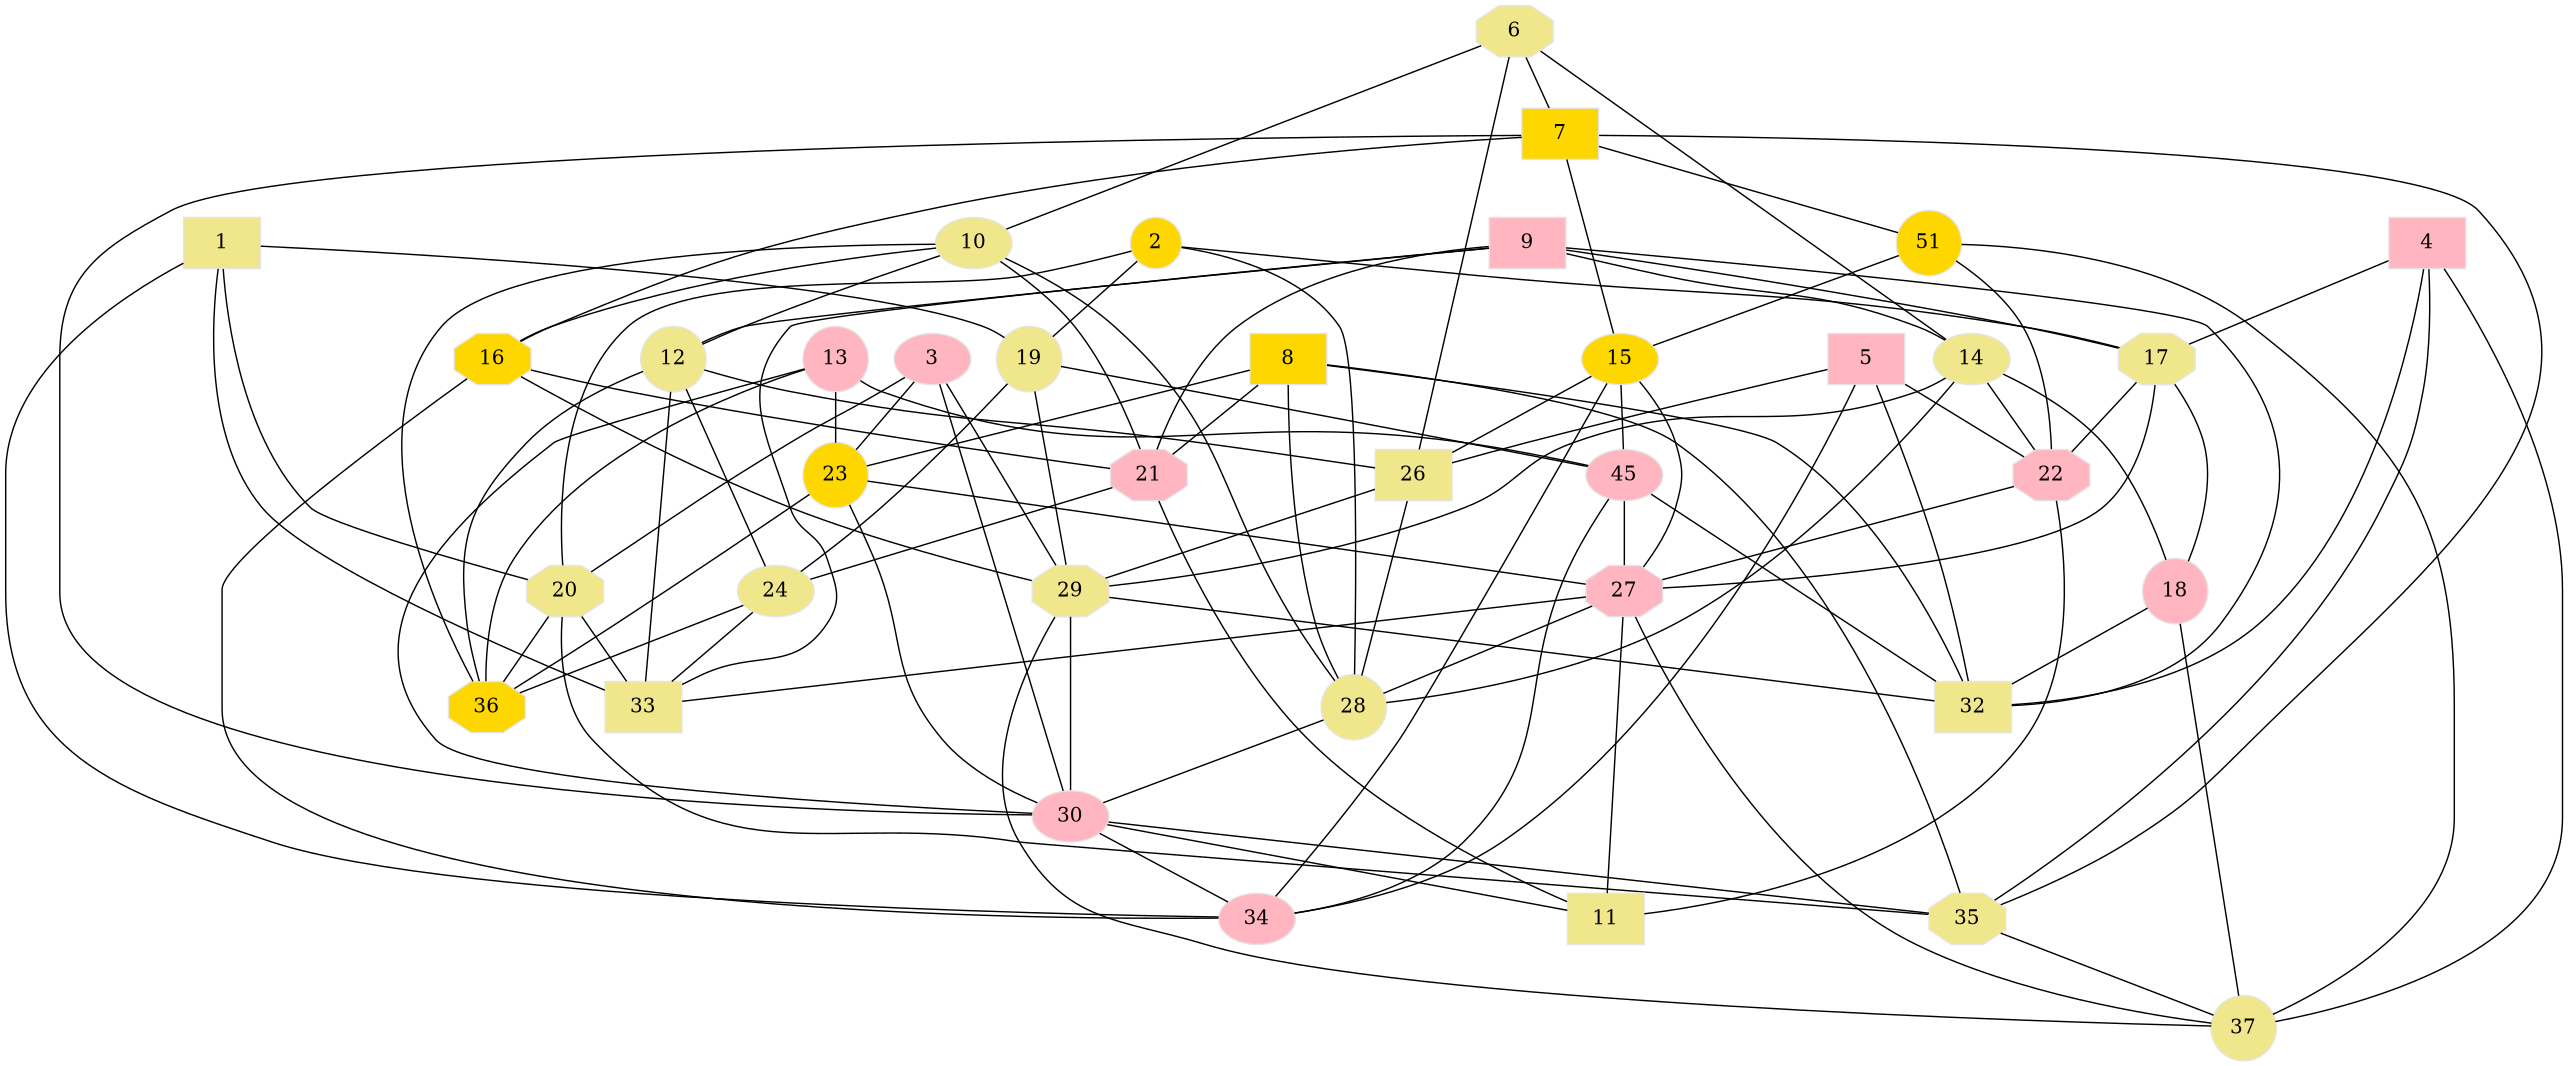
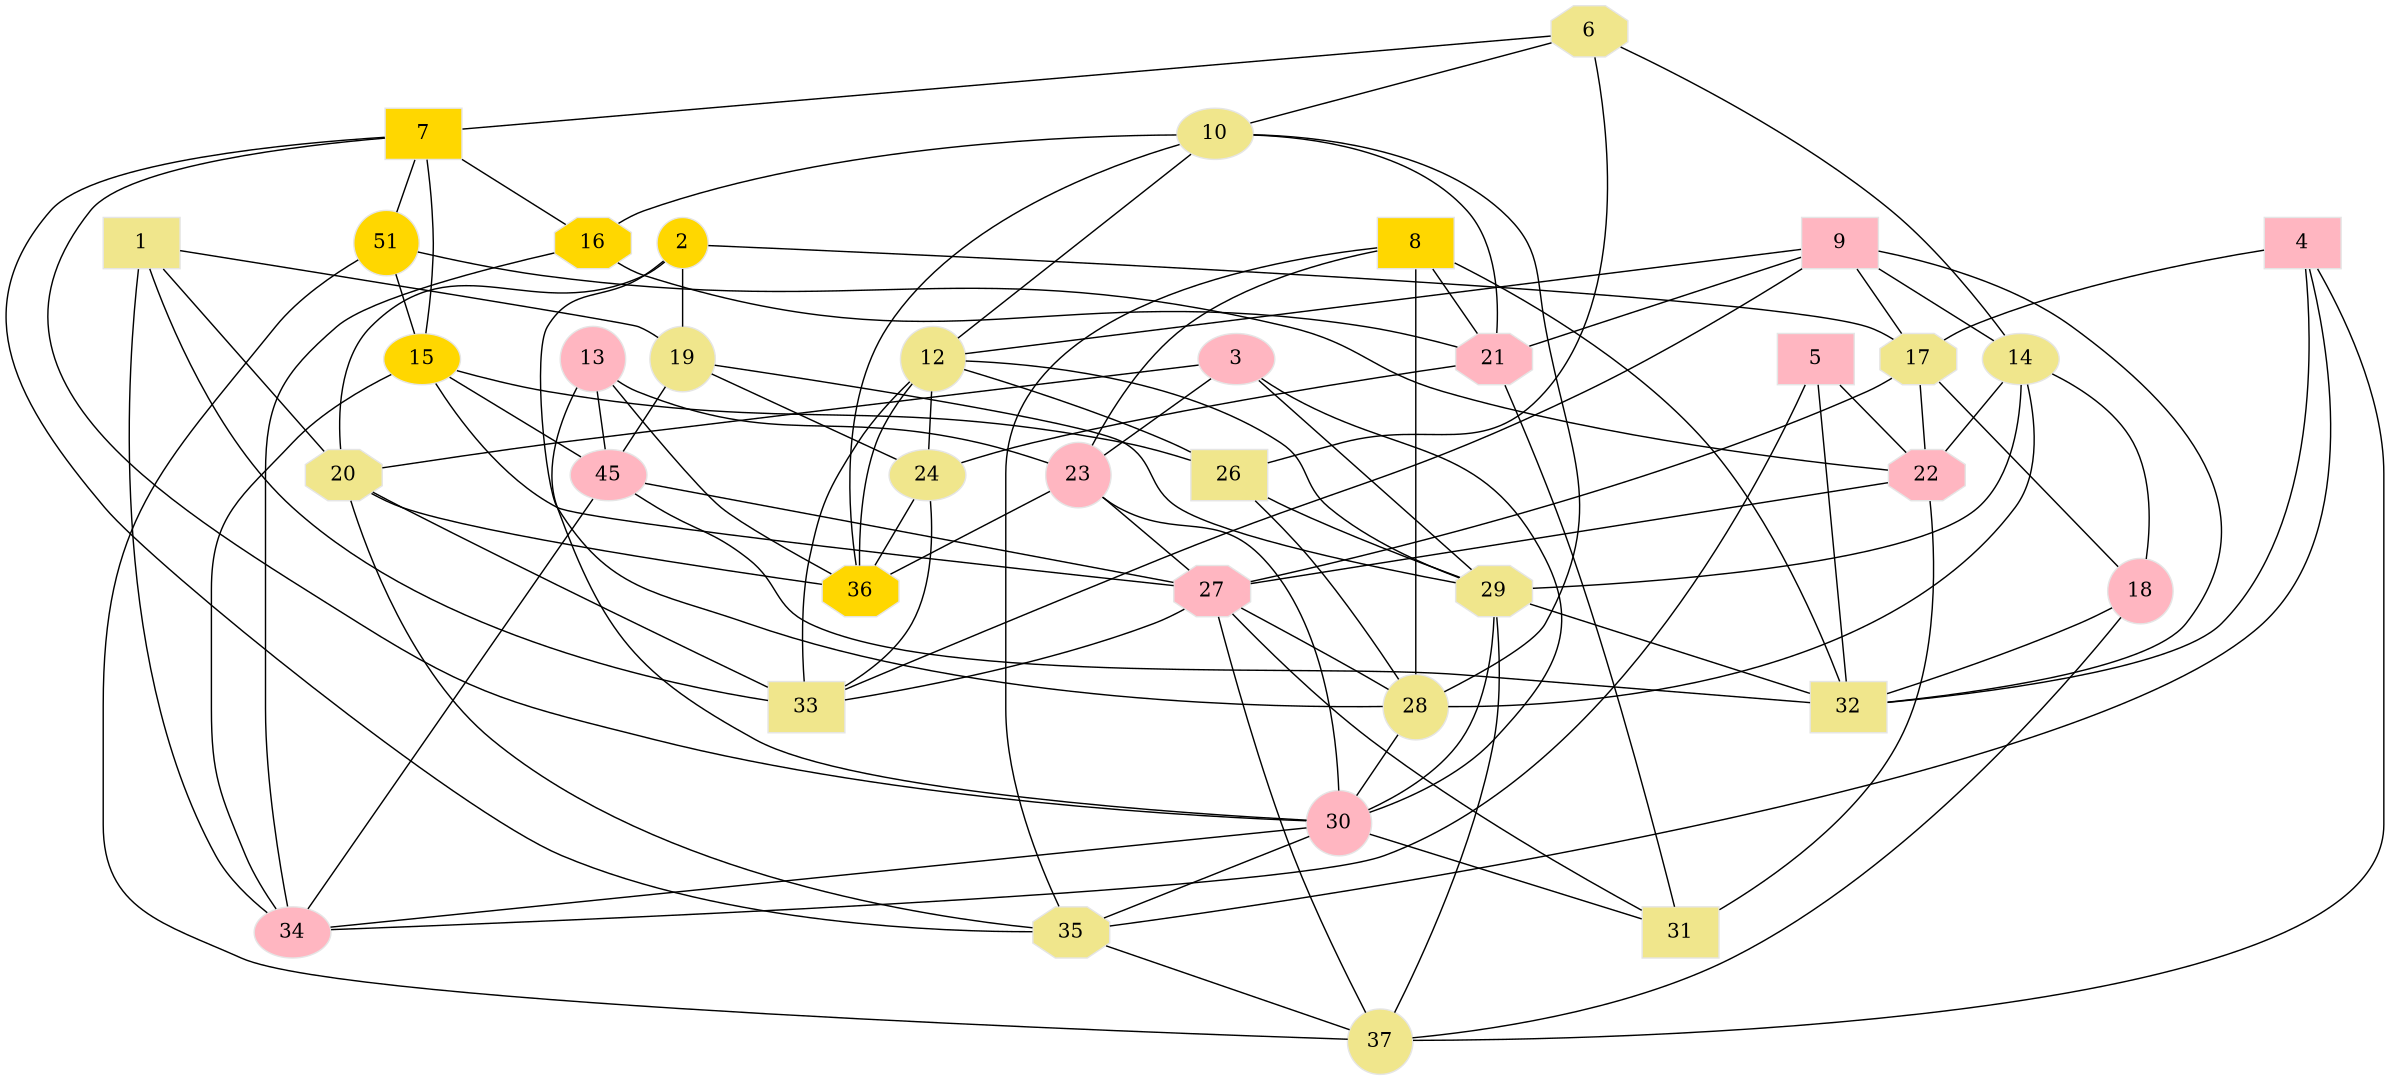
  graph {
    node [color=gray90 fillcolor=khaki shape=box style=filled]
    edge [weight=1.0]
    19 [shape=circle]
    1
    20 [shape=octagon]
    33
    34 [fillcolor=lightpink shape=ellipse]
    29 [shape=octagon]
    24 [shape=ellipse]
    n8 [fillcolor=lightpink label=45 shape=ellipse]
    35 [shape=octagon]
    36 [fillcolor=gold shape=octagon]
    2 [fillcolor=gold shape=circle]
    17 [shape=octagon]
    28 [shape=circle]
    22 [fillcolor=lightpink shape=octagon]
    18 [fillcolor=lightpink shape=circle]
    27 [fillcolor=lightpink shape=octagon]
-   30 [fillcolor=lightpink shape=ellipse]
+   30 [fillcolor=lightpink shape=circle]
    3 [fillcolor=lightpink shape=ellipse]
-   23 [fillcolor=gold shape=circle]
+   23 [fillcolor=lightpink shape=circle]
    32
    37 [shape=circle]
-   31 [label=11]
+   31
    4 [fillcolor=lightpink]
    5 [fillcolor=lightpink]
    26
    6 [shape=octagon]
    7 [fillcolor=gold]
    10 [shape=ellipse]
    14 [shape=ellipse]
    n30 [fillcolor=gold label=51 shape=circle]
    15 [fillcolor=gold shape=ellipse]
    16 [fillcolor=gold shape=octagon]
    21 [fillcolor=lightpink shape=octagon]
    12 [shape=circle]
    8 [fillcolor=gold]
    9 [fillcolor=lightpink]
    13 [fillcolor=lightpink shape=circle]
    19 -- 29
    19 -- 24 [weight=2.0]
    19 -- n8
    1 -- 19
    1 -- 20
    1 -- 33
    1 -- 34
    20 -- 33
    20 -- 35
    20 -- 36
    29 -- 30 [weight=2.0]
    29 -- 32
    29 -- 37
    24 -- 33
    24 -- 36
    n8 -- 34
    n8 -- 27
    n8 -- 32
    35 -- 37
    2 -- 19
    2 -- 20
    2 -- 17
    2 -- 28
    17 -- 22
    17 -- 18
    17 -- 27
    28 -- 30
    22 -- 27
    22 -- 31
    18 -- 32
    18 -- 37
    27 -- 33
    27 -- 28 [weight=2.0]
    27 -- 37
    27 -- 31
    30 -- 34
    30 -- 35
    30 -- 31
    3 -- 20
    3 -- 29
    3 -- 30
    3 -- 23
    23 -- 36
    23 -- 27
    23 -- 30
    4 -- 35
    4 -- 17
    4 -- 32
    4 -- 37
    5 -- 34
    5 -- 22
    5 -- 32
-   5 -- 26
    26 -- 29
    26 -- 28
    6 -- 26
    6 -- 7
    6 -- 10
    6 -- 14
    7 -- 35
    7 -- 30
    7 -- n30
    7 -- 15
    7 -- 16
    10 -- 36
    10 -- 28
    10 -- 16
    10 -- 21
    10 -- 12
    14 -- 29
    14 -- 28
    14 -- 22
    14 -- 18
    n30 -- 22
    n30 -- 37
    n30 -- 15
    15 -- 34
    15 -- n8
    15 -- 27
    15 -- 26
    16 -- 34
-   16 -- 29
+   12 -- 29
    16 -- 21 [weight=2.0]
    21 -- 24
    21 -- 31
    12 -- 33
    12 -- 24
    12 -- 36
    12 -- 26
    8 -- 35
    8 -- 28
    8 -- 23
    8 -- 32
    8 -- 21 [weight=2.0]
    9 -- 33
    9 -- 17
    9 -- 32
    9 -- 14
    9 -- 21
    9 -- 12
    13 -- n8
    13 -- 36
    13 -- 30
    13 -- 23
  }
